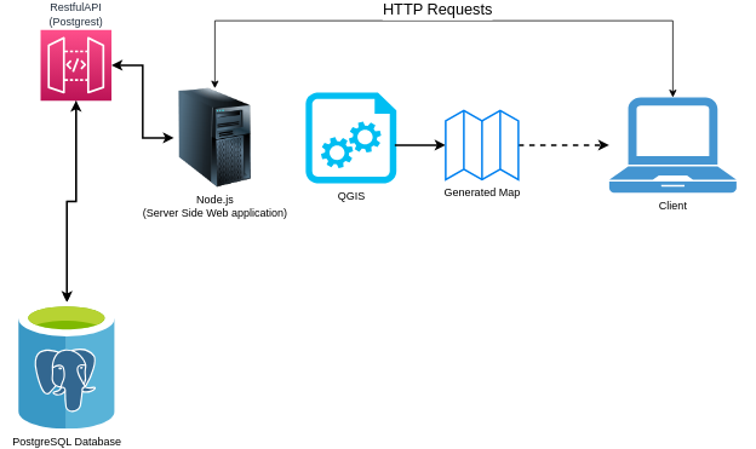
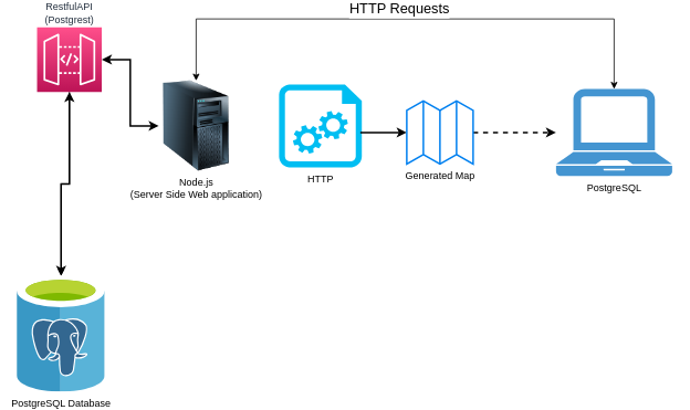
  <mxCell id="0" />
  <mxCell id="1" parent="0" />
  <mxCell id="2" value="PostgreSQL Database" style="image;sketch=0;aspect=fixed;html=1;points=[];align=center;fontSize=12;image=img/lib/mscae/Azure_Database_for_PostgreSQL_servers.svg;" parent="1" vertex="1"><mxGeometry x="20" y="330" width="106.4" height="140" as="geometry" /></mxCell>
  <mxCell id="3" style="edgeStyle=orthogonalEdgeStyle;rounded=0;orthogonalLoop=1;jettySize=auto;html=1;" parent="1" source="6" target="2" edge="1"><mxGeometry relative="1" as="geometry" /></mxCell>
  <mxCell id="4" value="" style="edgeStyle=orthogonalEdgeStyle;rounded=0;orthogonalLoop=1;jettySize=auto;html=1;startArrow=classic;startFill=1;strokeWidth=2;" parent="1" source="6" target="2" edge="1"><mxGeometry relative="1" as="geometry" /></mxCell>
  <mxCell id="5" style="edgeStyle=orthogonalEdgeStyle;rounded=0;orthogonalLoop=1;jettySize=auto;html=1;entryX=0;entryY=0.5;entryDx=0;entryDy=0;startArrow=classic;startFill=1;strokeWidth=2;" parent="1" source="6" target="7" edge="1"><mxGeometry relative="1" as="geometry" /></mxCell>
  <mxCell id="6" value="RestfulAPI&lt;br&gt;(Postgrest)" style="sketch=0;points=[[0,0,0],[0.25,0,0],[0.5,0,0],[0.75,0,0],[1,0,0],[0,1,0],[0.25,1,0],[0.5,1,0],[0.75,1,0],[1,1,0],[0,0.25,0],[0,0.5,0],[0,0.75,0],[1,0.25,0],[1,0.5,0],[1,0.75,0]];outlineConnect=0;fontColor=#232F3E;gradientColor=#FF4F8B;gradientDirection=north;fillColor=#BC1356;strokeColor=#ffffff;dashed=0;verticalLabelPosition=top;verticalAlign=bottom;align=center;html=1;fontSize=12;fontStyle=0;aspect=fixed;shape=mxgraph.aws4.resourceIcon;resIcon=mxgraph.aws4.api_gateway;labelPosition=center;" parent="1" vertex="1"><mxGeometry x="44.2" y="30" width="78" height="78" as="geometry" /></mxCell>
  <mxCell id="7" value="Node.js&lt;br&gt;(Server Side Web application)" style="image;html=1;image=img/lib/clip_art/computers/Server_Tower_128x128.png" parent="1" vertex="1"><mxGeometry x="191" y="94.5" width="90" height="109" as="geometry" /></mxCell>
- <mxCell id="8" value="QGIS" style="verticalLabelPosition=bottom;html=1;verticalAlign=top;align=center;strokeColor=none;fillColor=#00BEF2;shape=mxgraph.azure.startup_task;pointerEvents=1;" parent="1" vertex="1"><mxGeometry x="336" y="99" width="100" height="100" as="geometry" /></mxCell>
+ <mxCell id="8" value="HTTP" style="verticalLabelPosition=bottom;html=1;verticalAlign=top;align=center;strokeColor=none;fillColor=#00BEF2;shape=mxgraph.azure.startup_task;pointerEvents=1;" parent="1" vertex="1"><mxGeometry x="336" y="99" width="100" height="100" as="geometry" /></mxCell>
  <mxCell id="9" style="edgeStyle=orthogonalEdgeStyle;rounded=0;orthogonalLoop=1;jettySize=auto;html=1;entryX=0.98;entryY=0.58;entryDx=0;entryDy=0;entryPerimeter=0;endArrow=none;endFill=0;startArrow=classic;startFill=1;strokeWidth=2;" parent="1" source="11" target="8" edge="1"><mxGeometry relative="1" as="geometry" /></mxCell>
  <mxCell id="10" style="edgeStyle=orthogonalEdgeStyle;rounded=0;orthogonalLoop=1;jettySize=auto;html=1;strokeWidth=2;dashed=1;" parent="1" source="11" target="14" edge="1"><mxGeometry relative="1" as="geometry" /></mxCell>
  <mxCell id="11" value="Generated Map" style="html=1;verticalLabelPosition=bottom;align=center;labelBackgroundColor=#ffffff;verticalAlign=top;strokeWidth=2;strokeColor=#0080F0;shadow=0;dashed=0;shape=mxgraph.ios7.icons.map;" parent="1" vertex="1"><mxGeometry x="490" y="119" width="80" height="76" as="geometry" /></mxCell>
  <mxCell id="12" style="edgeStyle=elbowEdgeStyle;rounded=0;orthogonalLoop=1;jettySize=auto;html=1;entryX=0.5;entryY=0;entryDx=0;entryDy=0;elbow=vertical;startArrow=classic;startFill=1;" edge="1" parent="1" source="14" target="7"><mxGeometry relative="1" as="geometry"><mxPoint x="220" y="-60" as="targetPoint" /><Array as="points"><mxPoint x="490" y="20" /></Array></mxGeometry></mxCell>
  <mxCell id="13" value="&lt;font style=&quot;font-size: 17px;&quot;&gt;HTTP Requests&lt;/font&gt;" style="edgeLabel;html=1;align=center;verticalAlign=middle;resizable=0;points=[];" vertex="1" connectable="0" parent="12"><mxGeometry x="-0.22" relative="1" as="geometry"><mxPoint x="-85" y="-12" as="offset" /></mxGeometry></mxCell>
- <mxCell id="14" value="Client" style="pointerEvents=1;shadow=0;dashed=0;html=1;strokeColor=none;fillColor=#4495D1;labelPosition=center;verticalLabelPosition=bottom;verticalAlign=top;align=center;outlineConnect=0;shape=mxgraph.veeam.laptop;" parent="1" vertex="1"><mxGeometry x="670" y="104.5" width="140" height="105" as="geometry" /></mxCell>
+ <mxCell id="14" value="PostgreSQL" style="pointerEvents=1;shadow=0;dashed=0;html=1;strokeColor=none;fillColor=#4495D1;labelPosition=center;verticalLabelPosition=bottom;verticalAlign=top;align=center;outlineConnect=0;shape=mxgraph.veeam.laptop;" parent="1" vertex="1"><mxGeometry x="670" y="104.5" width="140" height="105" as="geometry" /></mxCell>
